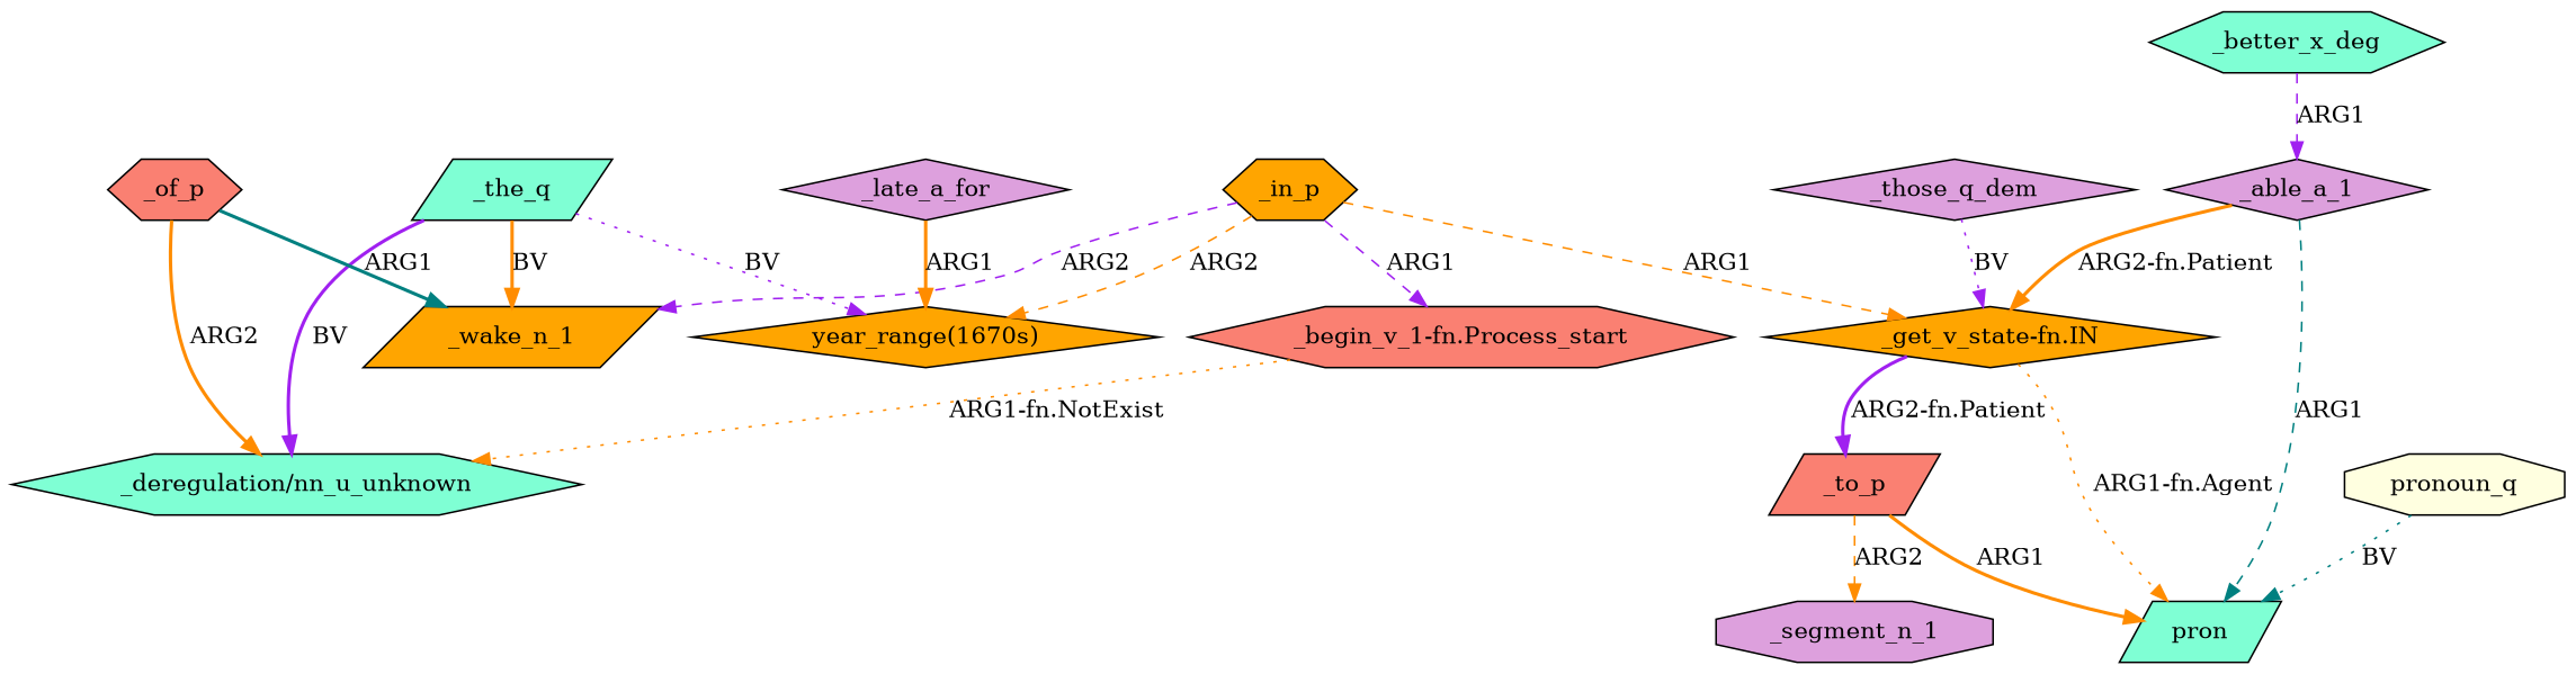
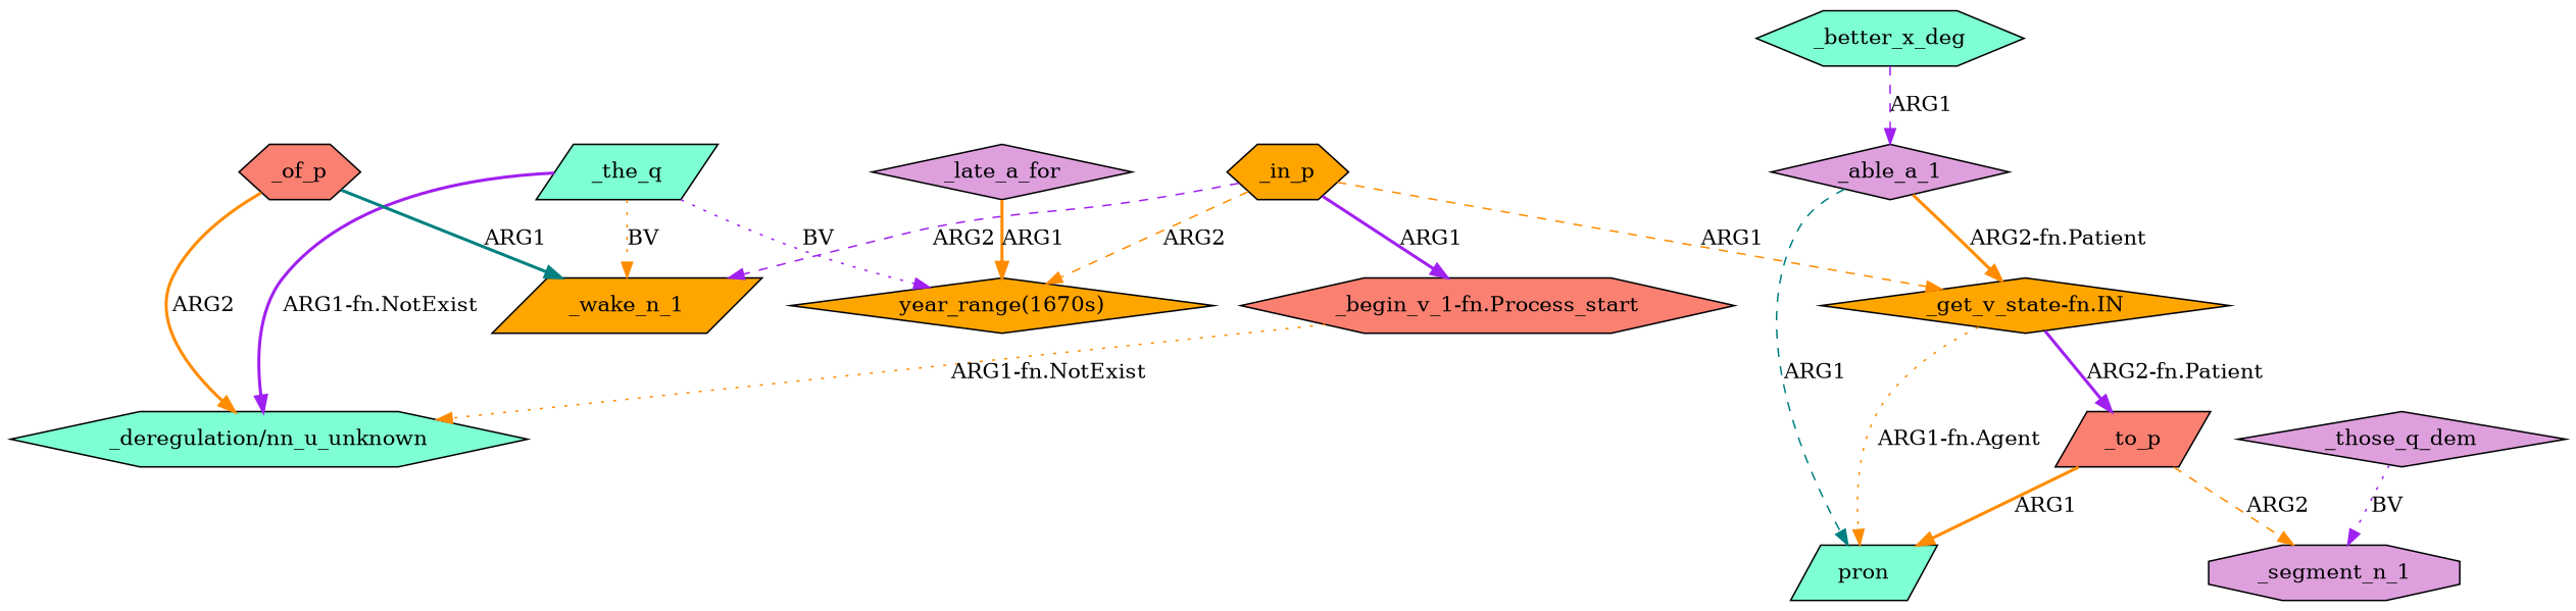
  digraph {
    fontname="DejaVu Serif"
    node [fillcolor=aquamarine fontname="DejaVu Serif" shape=hexagon style=filled]
    edge [color=darkorange fontname="DejaVu Serif" style=bold]
    "_begin_v_1-fn.Process_start" [fillcolor=salmon]
    "_deregulation/nn_u_unknown"
    _the_q [shape=parallelogram]
    _wake_n_1 [fillcolor=orange shape=parallelogram]
    n5 [fillcolor=orange label="year_range(1670s)" shape=diamond]
    _to_p [fillcolor=salmon shape=parallelogram]
    pron [shape=parallelogram]
    _segment_n_1 [fillcolor=plum shape=octagon]
    _of_p [fillcolor=salmon]
    "_get_v_state-fn.IN" [fillcolor=orange shape=diamond]
    _in_p [fillcolor=orange]
    _late_a_for [fillcolor=plum shape=diamond]
-   pronoun_q [fillcolor=lightyellow shape=octagon]
    _better_x_deg
    _able_a_1 [fillcolor=plum shape=diamond]
    _those_q_dem [fillcolor=plum shape=diamond]
    "_begin_v_1-fn.Process_start" -> "_deregulation/nn_u_unknown" [label="ARG1-fn.NotExist" style=dotted]
-   _the_q -> "_deregulation/nn_u_unknown" [color=purple label=BV]
-   _the_q -> _wake_n_1 [label=BV]
+   _the_q -> "_deregulation/nn_u_unknown" [color=purple label="ARG1-fn.NotExist"]
+   _the_q -> _wake_n_1 [label=BV style=dotted]
    _the_q -> n5 [color=purple label=BV style=dotted]
    _to_p -> pron [label=ARG1]
    _to_p -> _segment_n_1 [label=ARG2 style=dashed]
    _of_p -> "_deregulation/nn_u_unknown" [label=ARG2]
    _of_p -> _wake_n_1 [color=teal label=ARG1]
    "_get_v_state-fn.IN" -> _to_p [color=purple label="ARG2-fn.Patient"]
    "_get_v_state-fn.IN" -> pron [label="ARG1-fn.Agent" style=dotted]
-   _in_p -> "_begin_v_1-fn.Process_start" [color=purple label=ARG1 style=dashed]
+   _in_p -> "_begin_v_1-fn.Process_start" [color=purple label=ARG1]
    _in_p -> _wake_n_1 [color=purple label=ARG2 style=dashed]
    _in_p -> n5 [label=ARG2 style=dashed]
    _in_p -> "_get_v_state-fn.IN" [label=ARG1 style=dashed]
    _late_a_for -> n5 [label=ARG1]
-   pronoun_q -> pron [color=teal label=BV style=dotted]
    _better_x_deg -> _able_a_1 [color=purple label=ARG1 style=dashed]
    _able_a_1 -> pron [color=teal label=ARG1 style=dashed]
    _able_a_1 -> "_get_v_state-fn.IN" [label="ARG2-fn.Patient"]
-   _those_q_dem -> "_get_v_state-fn.IN" [color=purple label=BV style=dotted]
+   _those_q_dem -> _segment_n_1 [color=purple label=BV style=dotted]
  }
